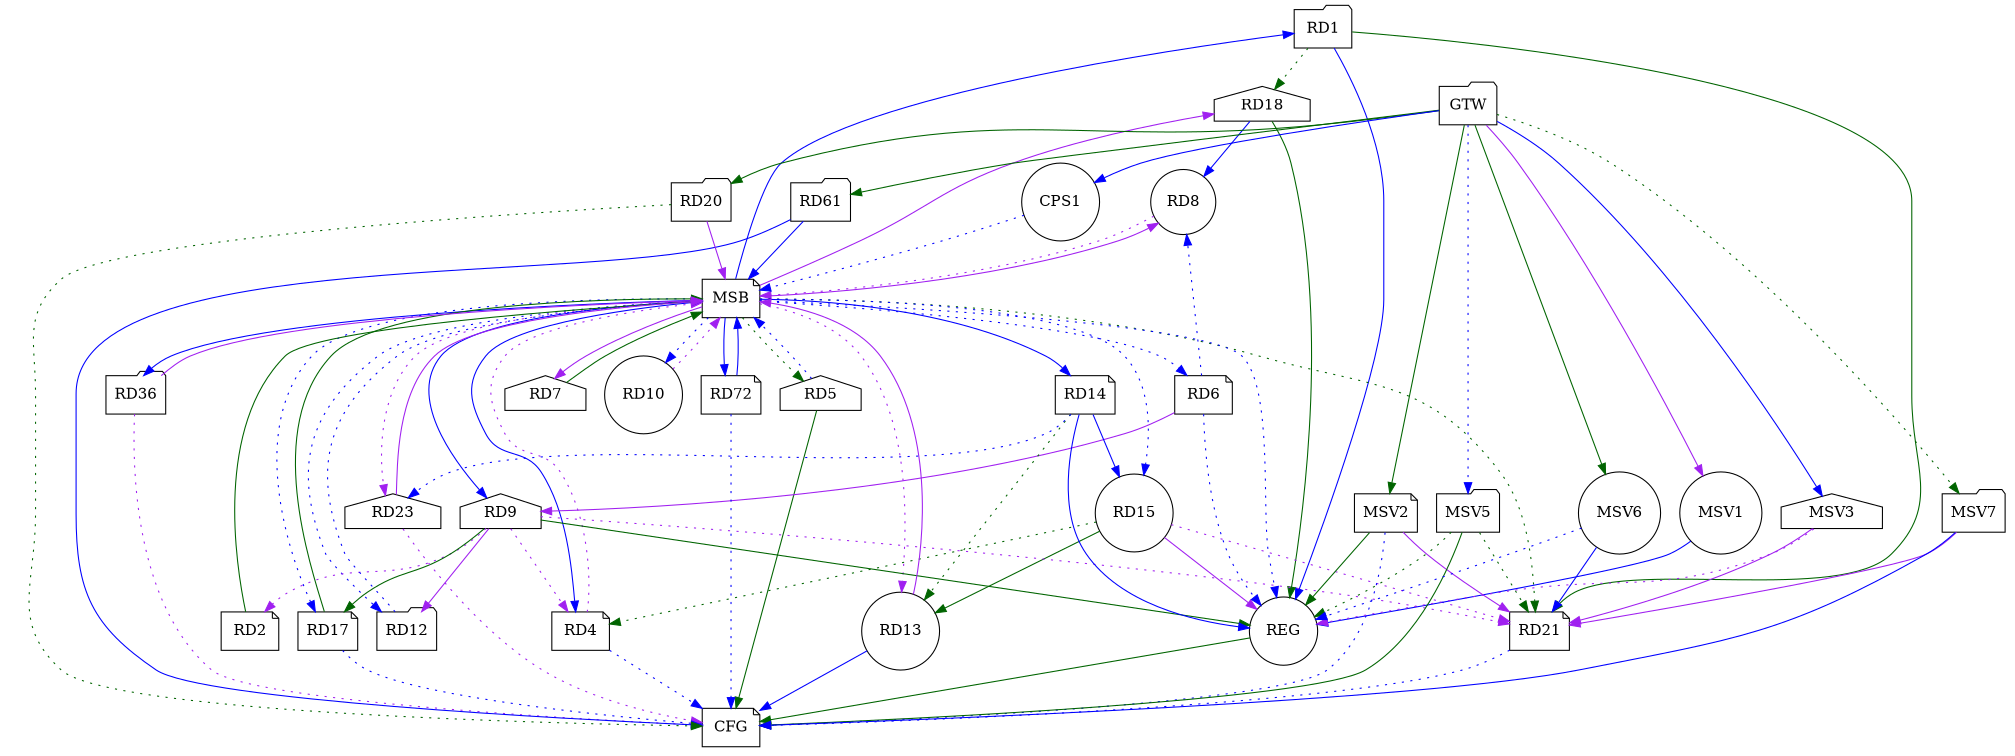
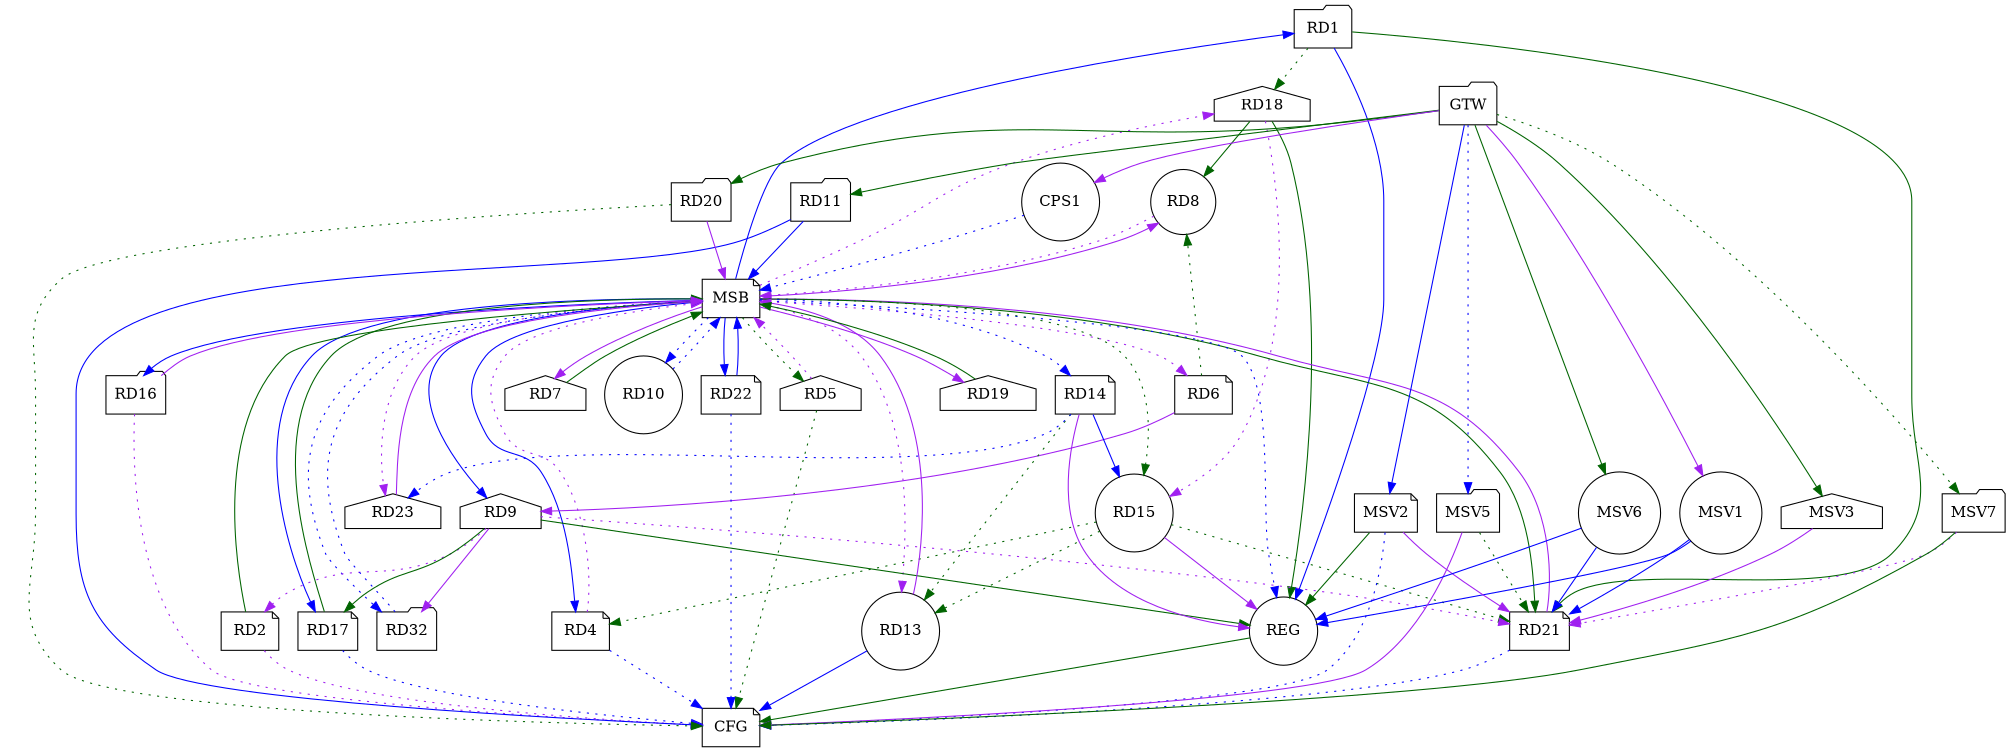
  strict digraph {
    node [shape=note]
    edge [color=blue style=solid]
    n1 [label=RD1 shape=folder]
    n2 [label=RD18 shape=house]
    n3 [label=RD21]
    n4 [label=REG shape=circle]
    n5 [label=RD8 shape=circle]
    n6 [label=RD15 shape=circle]
    n7 [label=MSB]
    n8 [label=CFG]
    n9 [label=RD2]
    n10 [label=RD4]
    n11 [label=RD5 shape=house]
    n12 [label=RD6]
    n13 [label=RD9 shape=house]
    n14 [label=RD7 shape=house]
-   n15 [label=RD12 shape=folder]
+   n15 [label=RD32 shape=folder]
    n16 [label=RD17]
    n17 [label=RD10 shape=circle]
    n18 [label=RD13 shape=circle]
    n19 [label=RD14]
    n20 [label=RD23 shape=house]
-   n21 [label=RD36 shape=folder]
-   n23 [label=RD72]
-   n24 [label=RD61 shape=folder]
+   n21 [label=RD16 shape=folder]
+   n22 [label=RD19 shape=house]
+   n23 [label=RD22]
+   n24 [label=RD11 shape=folder]
    n25 [label=RD20 shape=folder]
    n26 [label=CPS1 shape=circle]
    n27 [label=GTW shape=folder]
    n28 [label=MSV1 shape=circle]
    n29 [label=MSV2]
    n30 [label=MSV3 shape=house]
    n31 [label=MSV5 shape=folder]
    n32 [label=MSV6 shape=circle]
    n33 [label=MSV7 shape=folder]
    n1 -> n2 [color=darkgreen style=dotted]
    n1 -> n3 [color=darkgreen]
    n1 -> n4
    n2 -> n4 [color=darkgreen]
-   n2 -> n5
+   n2 -> n5 [color=darkgreen]
+   n2 -> n6 [color=purple style=dotted]
+   n3 -> n7 [color=purple]
    n3 -> n8 [style=dotted]
    n4 -> n8 [color=darkgreen]
    n5 -> n7 [color=purple style=dotted]
-   n6 -> n3 [color=purple style=dotted]
+   n6 -> n3 [color=darkgreen style=dotted]
    n6 -> n4 [color=purple]
    n6 -> n10 [color=darkgreen style=dotted]
-   n6 -> n18 [color=darkgreen]
+   n6 -> n18 [color=darkgreen style=dotted]
    n7 -> n1
-   n7 -> n2 [color=purple]
-   n7 -> n3 [color=darkgreen style=dotted]
+   n7 -> n2 [color=purple style=dotted]
+   n7 -> n3 [color=darkgreen]
    n7 -> n4 [style=dotted]
    n7 -> n5 [color=purple]
-   n7 -> n6 [style=dotted]
+   n7 -> n6 [color=darkgreen style=dotted]
    n7 -> n10
    n7 -> n11 [color=darkgreen style=dotted]
-   n7 -> n12 [style=dotted]
+   n7 -> n12 [color=purple style=dotted]
    n7 -> n13
    n7 -> n14 [color=purple]
    n7 -> n15 [style=dotted]
-   n7 -> n16 [style=dotted]
+   n7 -> n16
    n7 -> n17 [style=dotted]
    n7 -> n18 [color=purple style=dotted]
-   n7 -> n19
+   n7 -> n19 [style=dotted]
    n7 -> n20 [color=purple style=dotted]
    n7 -> n21
+   n7 -> n22 [color=purple]
    n7 -> n23
    n9 -> n7 [color=darkgreen]
    n10 -> n7 [color=purple style=dotted]
    n10 -> n8 [style=dotted]
-   n11 -> n7 [style=dotted]
-   n11 -> n8 [color=darkgreen]
-   n12 -> n4 [style=dotted]
-   n12 -> n5 [style=dotted]
+   n11 -> n7 [color=purple style=dotted]
+   n11 -> n8 [color=darkgreen style=dotted]
+   n12 -> n5 [color=darkgreen style=dotted]
    n12 -> n13 [color=purple]
    n13 -> n3 [color=purple style=dotted]
    n13 -> n4 [color=darkgreen]
    n13 -> n9 [color=purple style=dotted]
-   n13 -> n10 [color=purple style=dotted]
    n13 -> n15 [color=purple]
    n13 -> n16 [color=darkgreen]
    n14 -> n7 [color=darkgreen]
    n15 -> n7 [style=dotted]
    n16 -> n7 [color=darkgreen]
    n16 -> n8 [style=dotted]
-   n17 -> n7 [color=purple style=dotted]
+   n17 -> n7 [style=dotted]
    n18 -> n7 [color=purple]
    n18 -> n8
-   n19 -> n4
+   n19 -> n4 [color=purple]
    n19 -> n6
    n19 -> n18 [color=darkgreen style=dotted]
    n19 -> n20 [style=dotted]
    n20 -> n7 [color=purple]
-   n20 -> n8 [color=purple style=dotted]
+   n9 -> n8 [color=purple style=dotted]
    n21 -> n7 [color=purple]
    n21 -> n8 [color=purple style=dotted]
+   n22 -> n7 [color=darkgreen]
    n23 -> n7
    n23 -> n8 [style=dotted]
    n24 -> n7
    n24 -> n8
    n25 -> n7 [color=purple]
    n25 -> n8 [color=darkgreen style=dotted]
    n26 -> n7 [style=dotted]
    n27 -> n24 [color=darkgreen]
    n27 -> n25 [color=darkgreen]
-   n27 -> n26
+   n27 -> n26 [color=purple]
    n27 -> n28 [color=purple]
-   n27 -> n29 [color=darkgreen]
-   n27 -> n30
+   n27 -> n29
+   n27 -> n30 [color=darkgreen]
    n27 -> n31 [style=dotted]
    n27 -> n32 [color=darkgreen]
    n27 -> n33 [color=darkgreen style=dotted]
+   n28 -> n3
    n28 -> n4
    n29 -> n3 [color=purple]
    n29 -> n4 [color=darkgreen]
    n29 -> n8 [style=dotted]
    n30 -> n3 [color=purple]
-   n30 -> n4 [color=purple style=dotted]
    n31 -> n3 [color=darkgreen style=dotted]
-   n31 -> n4 [color=darkgreen style=dotted]
-   n31 -> n8 [color=darkgreen]
+   n31 -> n8 [color=purple]
    n32 -> n3
-   n32 -> n4 [style=dotted]
-   n33 -> n3 [color=purple]
-   n33 -> n8
+   n32 -> n4
+   n33 -> n3 [color=purple style=dotted]
+   n33 -> n8 [color=darkgreen]
  }
